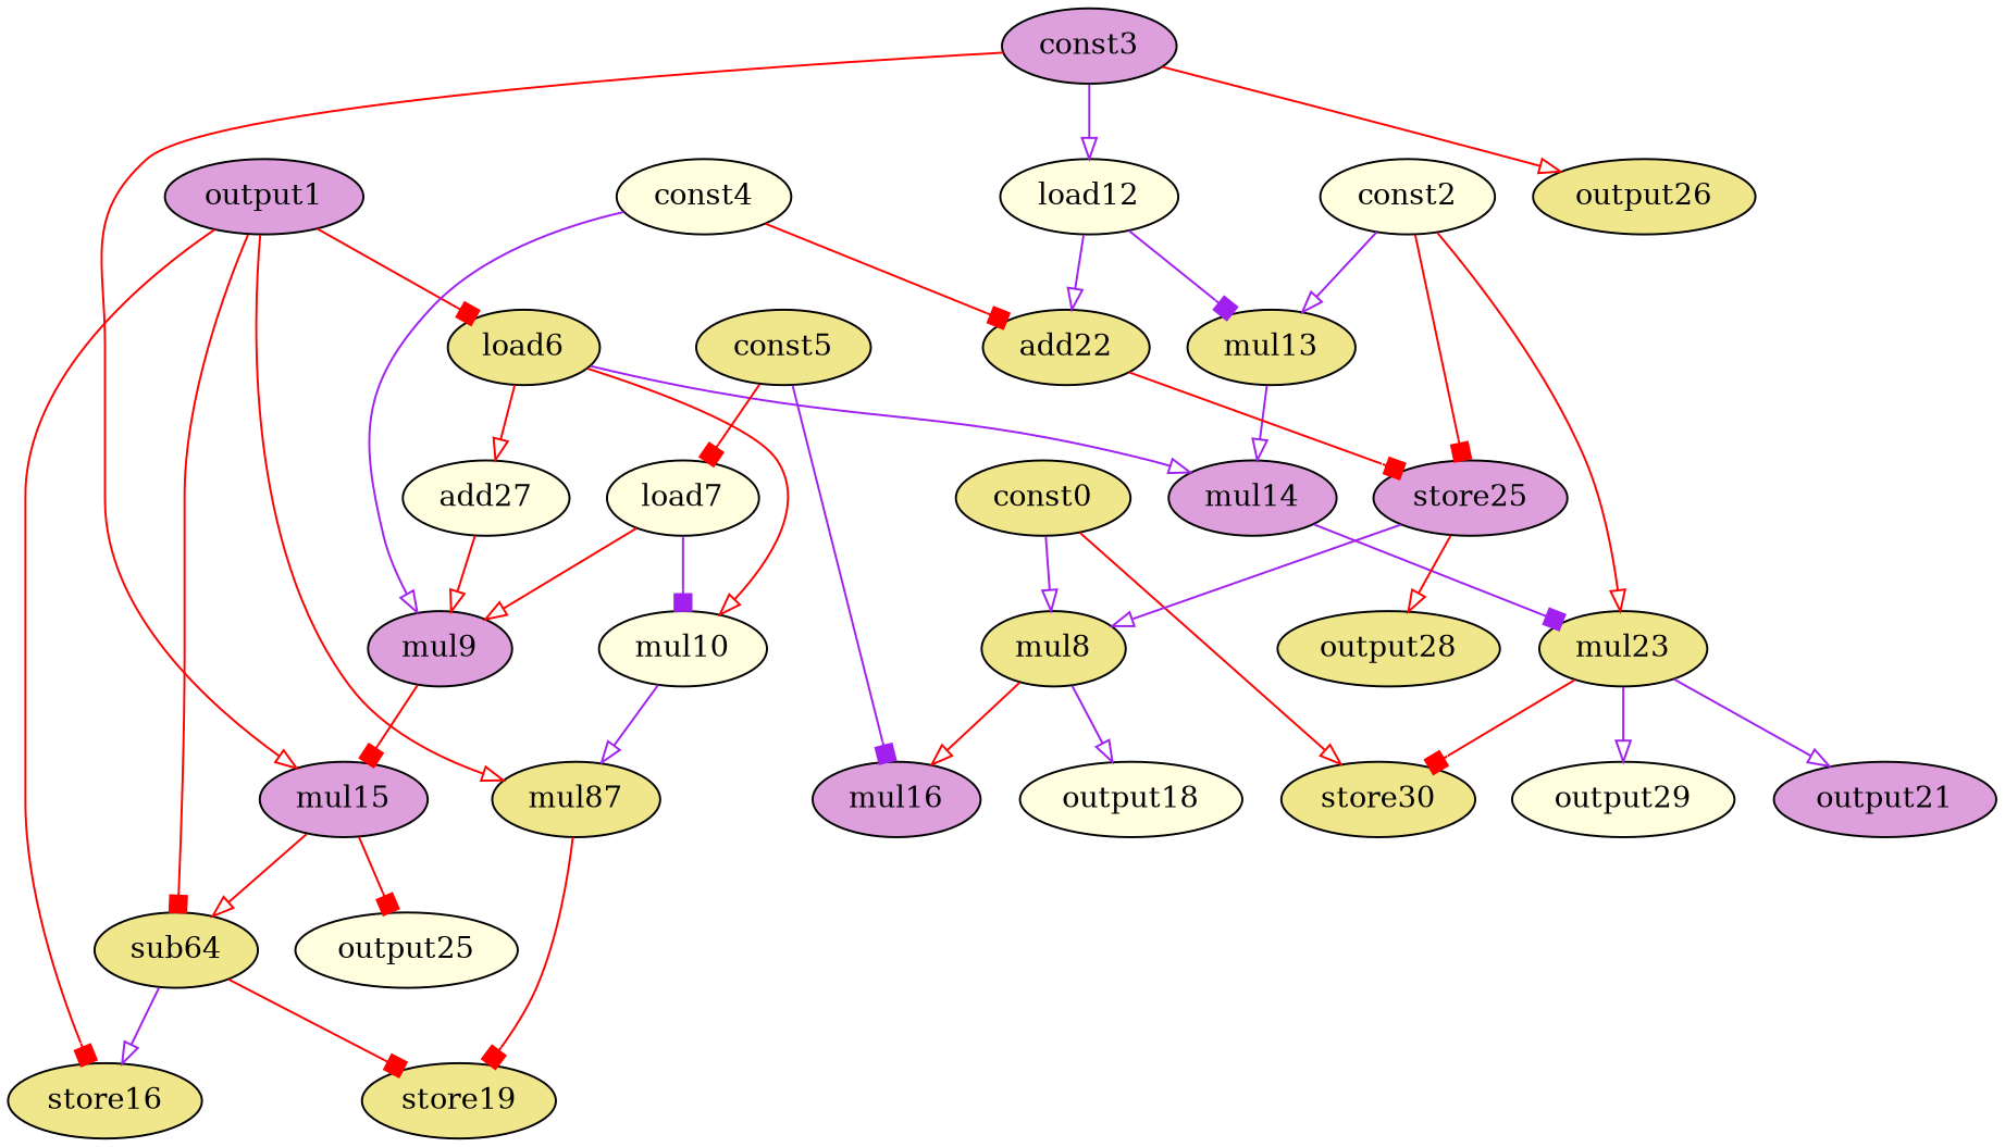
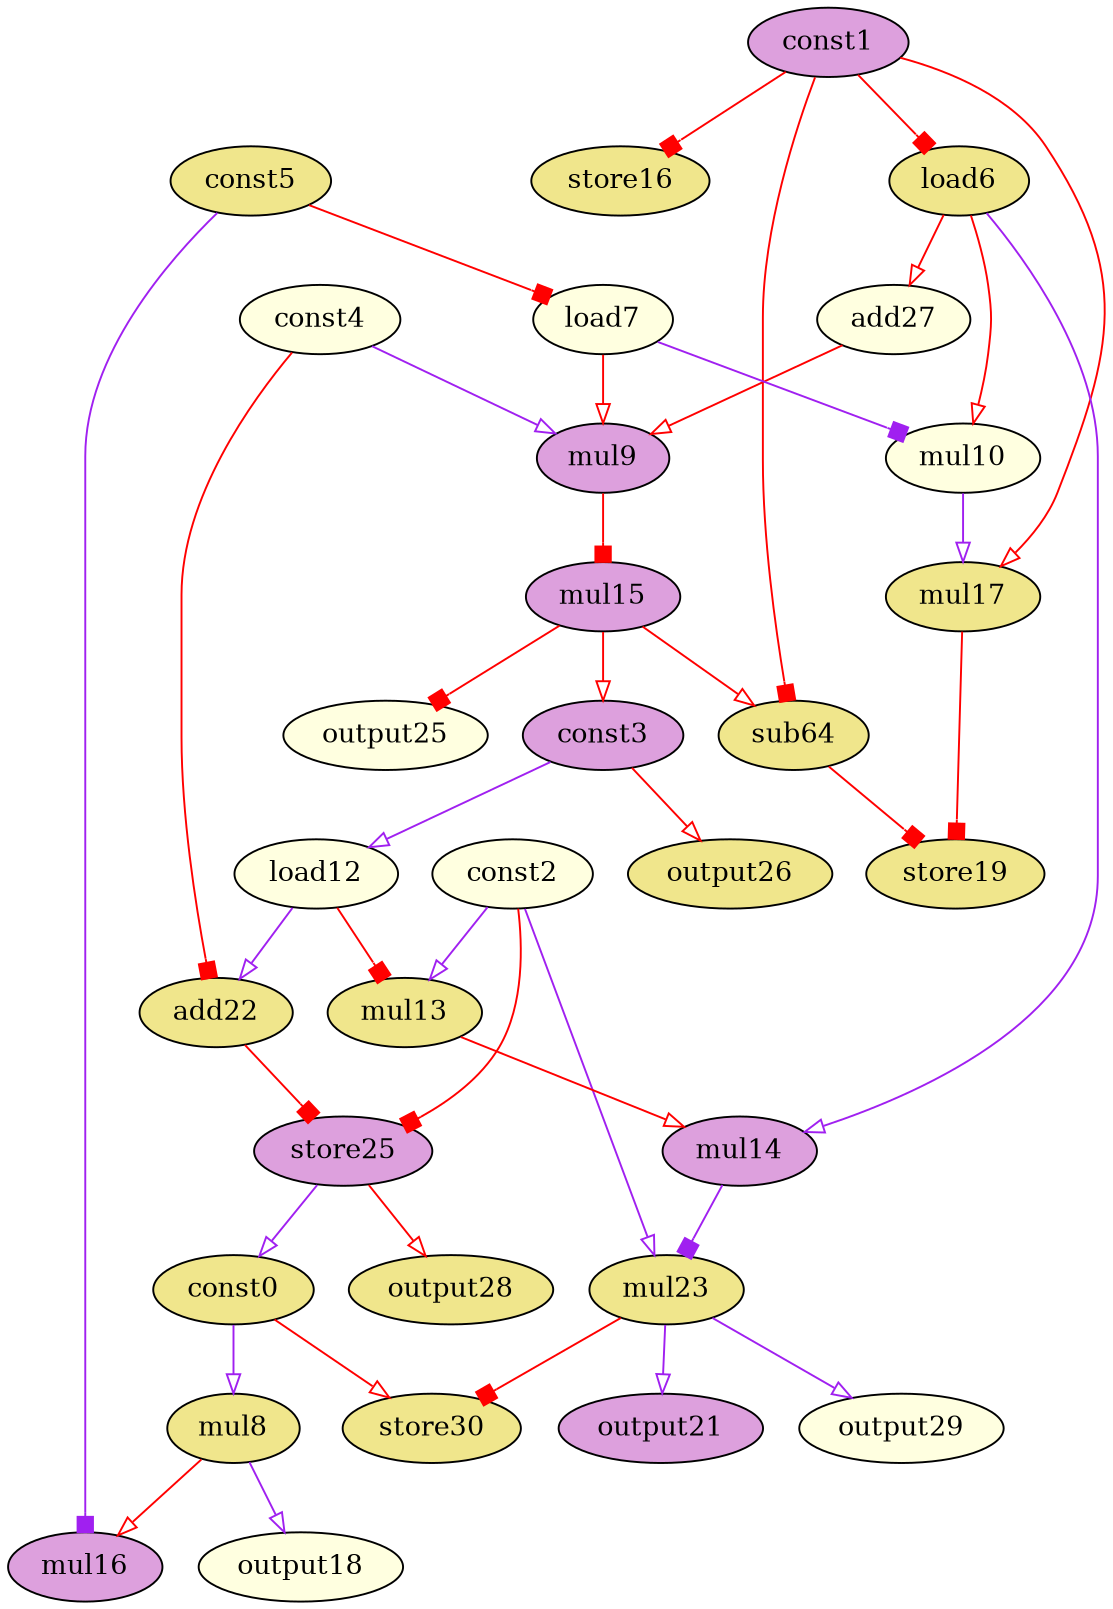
  digraph {
    node [fillcolor=khaki opcode=mul style=filled]
    edge [arrowhead=onormal color=red operand=0]
    const0 [opcode=const]
    mul8
    store30 [opcode=store]
    mul16 [fillcolor=plum]
    output18 [fillcolor=lightyellow opcode=output]
-   const1 [fillcolor=plum opcode=const label=output1]
+   const1 [fillcolor=plum opcode=const]
    load6 [opcode=load]
    n8 [label=store16 opcode=store]
-   mul17 [label=mul87]
+   mul17
    n10 [label=sub64 opcode=sub]
    mul10 [fillcolor=lightyellow]
    mul14 [fillcolor=plum]
    add27 [fillcolor=lightyellow opcode=add]
    store19 [opcode=store]
    const2 [fillcolor=lightyellow opcode=const]
    mul13
    mul23
    n18 [fillcolor=plum label=store25]
    output29 [fillcolor=lightyellow opcode=output]
    output21 [fillcolor=plum opcode=output]
    output28 [opcode=output]
    const3 [fillcolor=plum opcode=const]
    load12 [fillcolor=lightyellow opcode=load]
    mul15 [fillcolor=plum]
    output26 [opcode=output]
    add22 [opcode=add]
    n27 [fillcolor=lightyellow label=output25 opcode=output]
    const4 [fillcolor=lightyellow opcode=const]
    mul9 [fillcolor=plum]
    const5 [opcode=const]
    load7 [fillcolor=lightyellow opcode=load]
    const0 -> mul8 [color=purple]
    const0 -> store30
    mul8 -> mul16
    mul8 -> output18 [color=purple]
    const1 -> load6 [arrowhead=box]
    const1 -> n8 [arrowhead=box operand=1]
    const1 -> mul17
    const1 -> n10 [arrowhead=box]
    load6 -> mul10
    load6 -> mul14 [color=purple operand=1]
    load6 -> add27
    mul17 -> store19 [arrowhead=box operand=1]
-   n10 -> n8 [color=purple]
    n10 -> store19 [arrowhead=box]
    mul10 -> mul17 [color=purple operand=1]
    mul14 -> mul23 [arrowhead=box color=purple operand=1]
    add27 -> mul9
    const2 -> mul13 [color=purple]
-   const2 -> mul23
+   const2 -> mul23 [color=purple]
    const2 -> n18 [arrowhead=box]
-   mul13 -> mul14 [color=purple]
+   mul13 -> mul14
    mul23 -> store30 [arrowhead=box operand=1]
    mul23 -> output29 [color=purple]
    mul23 -> output21 [color=purple]
-   n18 -> mul8 [color=purple operand=1]
+   n18 -> const0 [color=purple operand=1]
    n18 -> output28
    const3 -> load12 [color=purple]
-   const3 -> mul15 [operand=1]
+   mul15 -> const3 [operand=1]
    const3 -> output26
-   load12 -> mul13 [arrowhead=box color=purple operand=1]
+   load12 -> mul13 [arrowhead=box operand=1]
    load12 -> add22 [color=purple operand=1]
    mul15 -> n10 [operand=1]
    mul15 -> n27 [arrowhead=box]
    add22 -> n18 [arrowhead=box operand=1]
    const4 -> add22 [arrowhead=box]
    const4 -> mul9 [color=purple operand=1]
    mul9 -> mul15 [arrowhead=box]
    const5 -> mul16 [arrowhead=box color=purple operand=1]
    const5 -> load7 [arrowhead=box]
    load7 -> mul10 [arrowhead=box color=purple operand=1]
    load7 -> mul9 [operand=1]
  }
